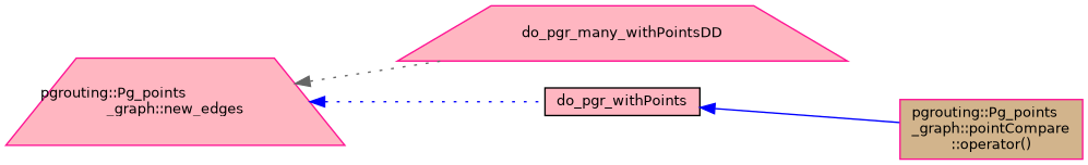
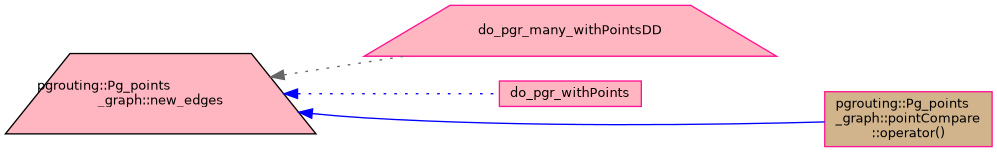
  digraph {
    rankdir=LR
    node [color=black fillcolor=lightpink fontname=Helvetica fontsize=10 shape=trapezium style=filled]
    edge [color=blue dir=back fontname=Helvetica fontsize=10 labelfontname=Helvetica labelfontsize=10 style=dotted]
-   n1 [color=deeppink fontcolor=black height=0.2 label="pgrouting::Pg_points\l_graph::new_edges" width=0.4]
+   n1 [fontcolor=black height=0.2 label="pgrouting::Pg_points\l_graph::new_edges" width=0.4]
    n2 [color=deeppink height=0.2 label=do_pgr_many_withPointsDD width=0.4]
-   n3 [height=0.2 label=do_pgr_withPoints shape=box width=0.4]
+   n3 [color=deeppink height=0.2 label=do_pgr_withPoints shape=box width=0.4]
    n4 [color=deeppink fillcolor=tan height=0.2 label="pgrouting::Pg_points\l_graph::pointCompare\l::operator()" shape=box width=0.4]
    n1 -> n2 [color=gray40]
    n1 -> n3
-   n3 -> n4 [style=solid]
+   n1 -> n4 [style=solid]
  }
